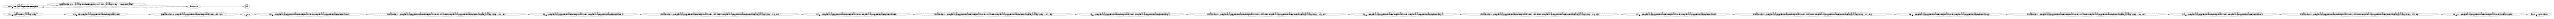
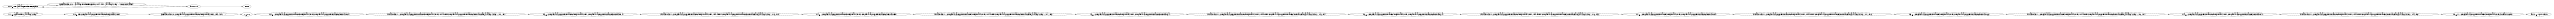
  digraph {
    rankdir=LR
    "r11 := @parameter0: java.lang.String[]"
    "$r0 = new compiler.arraycopy.TestInstanceCloneAsLoadsStores"
    "specialinvoke $r0.<compiler.arraycopy.TestInstanceCloneAsLoadsStores: void <init>()>()"
    "r1 = $r0"
    "$r2 = <compiler.arraycopy.TestInstanceCloneAsLoadsStores: compiler.arraycopy.TestInstanceCloneUtils$D d>"
    "virtualinvoke r1.<compiler.arraycopy.TestInstanceCloneAsLoadsStores: void doTest(compiler.arraycopy.TestInstanceCloneUtils$Base,java.lang.String)>($r2, \"m1\")"
    "$r3 = <compiler.arraycopy.TestInstanceCloneAsLoadsStores: compiler.arraycopy.TestInstanceCloneUtils$D d>"
    "virtualinvoke r1.<compiler.arraycopy.TestInstanceCloneAsLoadsStores: void doTest(compiler.arraycopy.TestInstanceCloneUtils$Base,java.lang.String)>($r3, \"m2\")"
    "$r4 = <compiler.arraycopy.TestInstanceCloneAsLoadsStores: compiler.arraycopy.TestInstanceCloneUtils$E e>"
    "virtualinvoke r1.<compiler.arraycopy.TestInstanceCloneAsLoadsStores: void doTest(compiler.arraycopy.TestInstanceCloneUtils$Base,java.lang.String)>($r4, \"m3\")"
    "$r5 = <compiler.arraycopy.TestInstanceCloneAsLoadsStores: compiler.arraycopy.TestInstanceCloneUtils$A a>"
    "virtualinvoke r1.<compiler.arraycopy.TestInstanceCloneAsLoadsStores: void doTest(compiler.arraycopy.TestInstanceCloneUtils$Base,java.lang.String)>($r5, \"m4\")"
    "$r6 = <compiler.arraycopy.TestInstanceCloneAsLoadsStores: compiler.arraycopy.TestInstanceCloneUtils$A a>"
    "virtualinvoke r1.<compiler.arraycopy.TestInstanceCloneAsLoadsStores: void doTest(compiler.arraycopy.TestInstanceCloneUtils$Base,java.lang.String)>($r6, \"m5\")"
    "$r7 = <compiler.arraycopy.TestInstanceCloneAsLoadsStores: compiler.arraycopy.TestInstanceCloneUtils$F f>"
    "virtualinvoke r1.<compiler.arraycopy.TestInstanceCloneAsLoadsStores: void doTest(compiler.arraycopy.TestInstanceCloneUtils$Base,java.lang.String)>($r7, \"m6\")"
    "$r8 = <compiler.arraycopy.TestInstanceCloneAsLoadsStores: compiler.arraycopy.TestInstanceCloneUtils$G g>"
    "virtualinvoke r1.<compiler.arraycopy.TestInstanceCloneAsLoadsStores: void doTest(compiler.arraycopy.TestInstanceCloneUtils$Base,java.lang.String)>($r8, \"m7\")"
    "$r9 = <compiler.arraycopy.TestInstanceCloneAsLoadsStores: compiler.arraycopy.TestInstanceCloneUtils$K k>"
    "virtualinvoke r1.<compiler.arraycopy.TestInstanceCloneAsLoadsStores: void doTest(compiler.arraycopy.TestInstanceCloneUtils$Base,java.lang.String)>($r9, \"m8\")"
    "$z0 = r1.<compiler.arraycopy.TestInstanceCloneAsLoadsStores: boolean success>"
    "if $z0 != 0 goto return"
    "$r10 = new java.lang.RuntimeException"
    "specialinvoke $r10.<java.lang.RuntimeException: void <init>(java.lang.String)>(\"some tests failed\")"
    "throw $r10"
-   return [label=java]
+   return
    "r11 := @parameter0: java.lang.String[]" -> "$r0 = new compiler.arraycopy.TestInstanceCloneAsLoadsStores"
    "$r0 = new compiler.arraycopy.TestInstanceCloneAsLoadsStores" -> "specialinvoke $r0.<compiler.arraycopy.TestInstanceCloneAsLoadsStores: void <init>()>()"
    "specialinvoke $r0.<compiler.arraycopy.TestInstanceCloneAsLoadsStores: void <init>()>()" -> "r1 = $r0"
    "r1 = $r0" -> "$r2 = <compiler.arraycopy.TestInstanceCloneAsLoadsStores: compiler.arraycopy.TestInstanceCloneUtils$D d>"
    "$r2 = <compiler.arraycopy.TestInstanceCloneAsLoadsStores: compiler.arraycopy.TestInstanceCloneUtils$D d>" -> "virtualinvoke r1.<compiler.arraycopy.TestInstanceCloneAsLoadsStores: void doTest(compiler.arraycopy.TestInstanceCloneUtils$Base,java.lang.String)>($r2, \"m1\")"
    "virtualinvoke r1.<compiler.arraycopy.TestInstanceCloneAsLoadsStores: void doTest(compiler.arraycopy.TestInstanceCloneUtils$Base,java.lang.String)>($r2, \"m1\")" -> "$r3 = <compiler.arraycopy.TestInstanceCloneAsLoadsStores: compiler.arraycopy.TestInstanceCloneUtils$D d>"
    "$r3 = <compiler.arraycopy.TestInstanceCloneAsLoadsStores: compiler.arraycopy.TestInstanceCloneUtils$D d>" -> "virtualinvoke r1.<compiler.arraycopy.TestInstanceCloneAsLoadsStores: void doTest(compiler.arraycopy.TestInstanceCloneUtils$Base,java.lang.String)>($r3, \"m2\")"
    "virtualinvoke r1.<compiler.arraycopy.TestInstanceCloneAsLoadsStores: void doTest(compiler.arraycopy.TestInstanceCloneUtils$Base,java.lang.String)>($r3, \"m2\")" -> "$r4 = <compiler.arraycopy.TestInstanceCloneAsLoadsStores: compiler.arraycopy.TestInstanceCloneUtils$E e>"
    "$r4 = <compiler.arraycopy.TestInstanceCloneAsLoadsStores: compiler.arraycopy.TestInstanceCloneUtils$E e>" -> "virtualinvoke r1.<compiler.arraycopy.TestInstanceCloneAsLoadsStores: void doTest(compiler.arraycopy.TestInstanceCloneUtils$Base,java.lang.String)>($r4, \"m3\")"
    "virtualinvoke r1.<compiler.arraycopy.TestInstanceCloneAsLoadsStores: void doTest(compiler.arraycopy.TestInstanceCloneUtils$Base,java.lang.String)>($r4, \"m3\")" -> "$r5 = <compiler.arraycopy.TestInstanceCloneAsLoadsStores: compiler.arraycopy.TestInstanceCloneUtils$A a>"
    "$r5 = <compiler.arraycopy.TestInstanceCloneAsLoadsStores: compiler.arraycopy.TestInstanceCloneUtils$A a>" -> "virtualinvoke r1.<compiler.arraycopy.TestInstanceCloneAsLoadsStores: void doTest(compiler.arraycopy.TestInstanceCloneUtils$Base,java.lang.String)>($r5, \"m4\")"
    "virtualinvoke r1.<compiler.arraycopy.TestInstanceCloneAsLoadsStores: void doTest(compiler.arraycopy.TestInstanceCloneUtils$Base,java.lang.String)>($r5, \"m4\")" -> "$r6 = <compiler.arraycopy.TestInstanceCloneAsLoadsStores: compiler.arraycopy.TestInstanceCloneUtils$A a>"
    "$r6 = <compiler.arraycopy.TestInstanceCloneAsLoadsStores: compiler.arraycopy.TestInstanceCloneUtils$A a>" -> "virtualinvoke r1.<compiler.arraycopy.TestInstanceCloneAsLoadsStores: void doTest(compiler.arraycopy.TestInstanceCloneUtils$Base,java.lang.String)>($r6, \"m5\")"
    "virtualinvoke r1.<compiler.arraycopy.TestInstanceCloneAsLoadsStores: void doTest(compiler.arraycopy.TestInstanceCloneUtils$Base,java.lang.String)>($r6, \"m5\")" -> "$r7 = <compiler.arraycopy.TestInstanceCloneAsLoadsStores: compiler.arraycopy.TestInstanceCloneUtils$F f>"
    "$r7 = <compiler.arraycopy.TestInstanceCloneAsLoadsStores: compiler.arraycopy.TestInstanceCloneUtils$F f>" -> "virtualinvoke r1.<compiler.arraycopy.TestInstanceCloneAsLoadsStores: void doTest(compiler.arraycopy.TestInstanceCloneUtils$Base,java.lang.String)>($r7, \"m6\")"
    "virtualinvoke r1.<compiler.arraycopy.TestInstanceCloneAsLoadsStores: void doTest(compiler.arraycopy.TestInstanceCloneUtils$Base,java.lang.String)>($r7, \"m6\")" -> "$r8 = <compiler.arraycopy.TestInstanceCloneAsLoadsStores: compiler.arraycopy.TestInstanceCloneUtils$G g>"
    "$r8 = <compiler.arraycopy.TestInstanceCloneAsLoadsStores: compiler.arraycopy.TestInstanceCloneUtils$G g>" -> "virtualinvoke r1.<compiler.arraycopy.TestInstanceCloneAsLoadsStores: void doTest(compiler.arraycopy.TestInstanceCloneUtils$Base,java.lang.String)>($r8, \"m7\")"
    "virtualinvoke r1.<compiler.arraycopy.TestInstanceCloneAsLoadsStores: void doTest(compiler.arraycopy.TestInstanceCloneUtils$Base,java.lang.String)>($r8, \"m7\")" -> "$r9 = <compiler.arraycopy.TestInstanceCloneAsLoadsStores: compiler.arraycopy.TestInstanceCloneUtils$K k>"
    "$r9 = <compiler.arraycopy.TestInstanceCloneAsLoadsStores: compiler.arraycopy.TestInstanceCloneUtils$K k>" -> "virtualinvoke r1.<compiler.arraycopy.TestInstanceCloneAsLoadsStores: void doTest(compiler.arraycopy.TestInstanceCloneUtils$Base,java.lang.String)>($r9, \"m8\")"
    "virtualinvoke r1.<compiler.arraycopy.TestInstanceCloneAsLoadsStores: void doTest(compiler.arraycopy.TestInstanceCloneUtils$Base,java.lang.String)>($r9, \"m8\")" -> "$z0 = r1.<compiler.arraycopy.TestInstanceCloneAsLoadsStores: boolean success>"
    "$z0 = r1.<compiler.arraycopy.TestInstanceCloneAsLoadsStores: boolean success>" -> "if $z0 != 0 goto return"
    "$r10 = new java.lang.RuntimeException" -> "specialinvoke $r10.<java.lang.RuntimeException: void <init>(java.lang.String)>(\"some tests failed\")"
    "specialinvoke $r10.<java.lang.RuntimeException: void <init>(java.lang.String)>(\"some tests failed\")" -> "throw $r10"
    "throw $r10" -> "$r10 = new java.lang.RuntimeException"
    "throw $r10" -> return
  }
